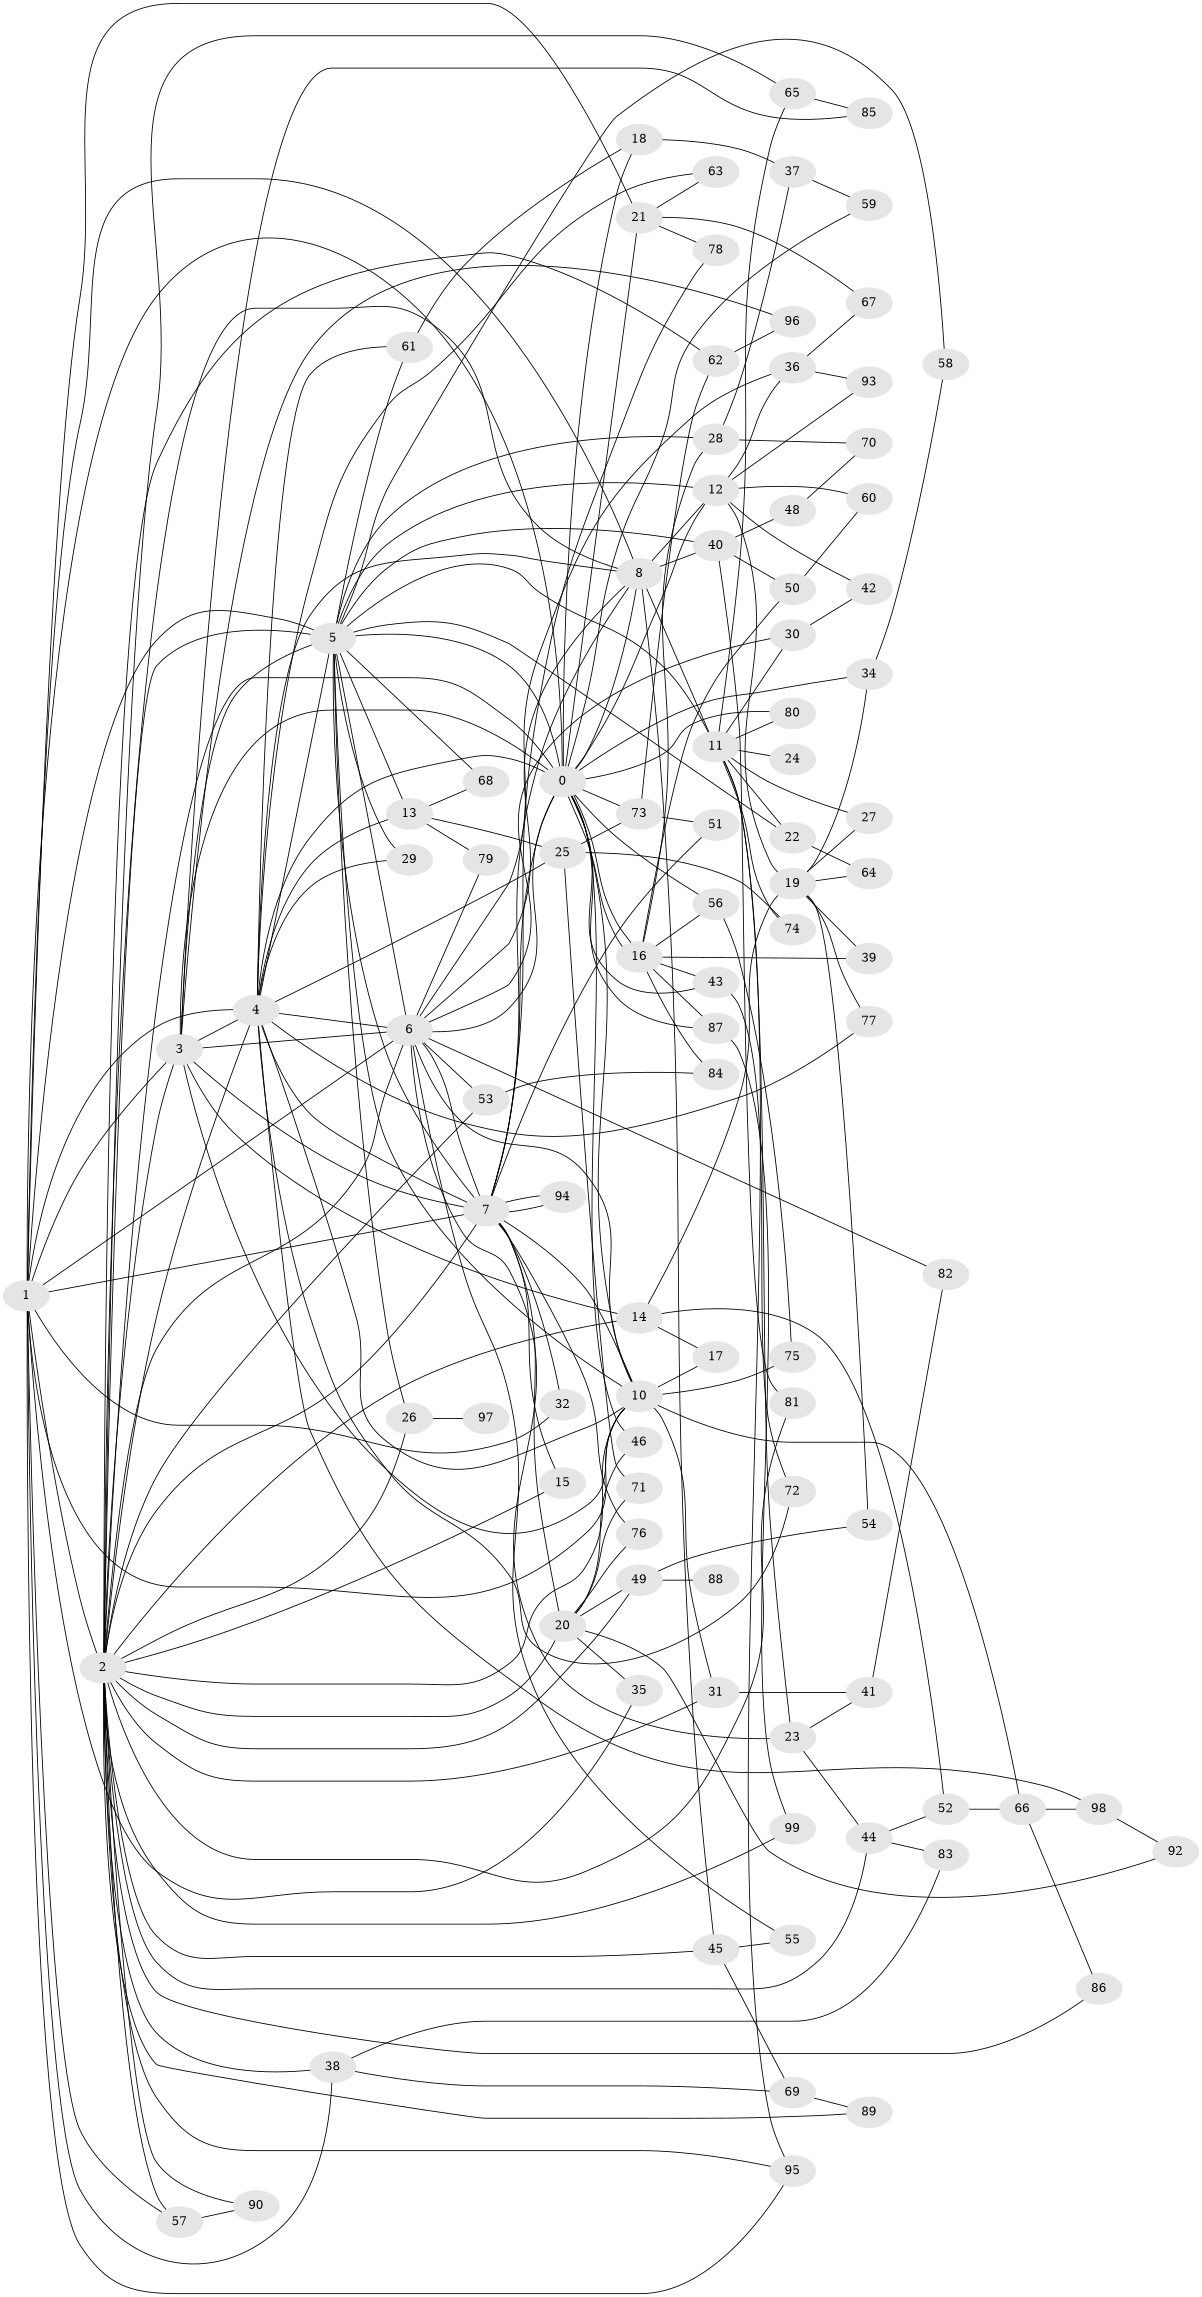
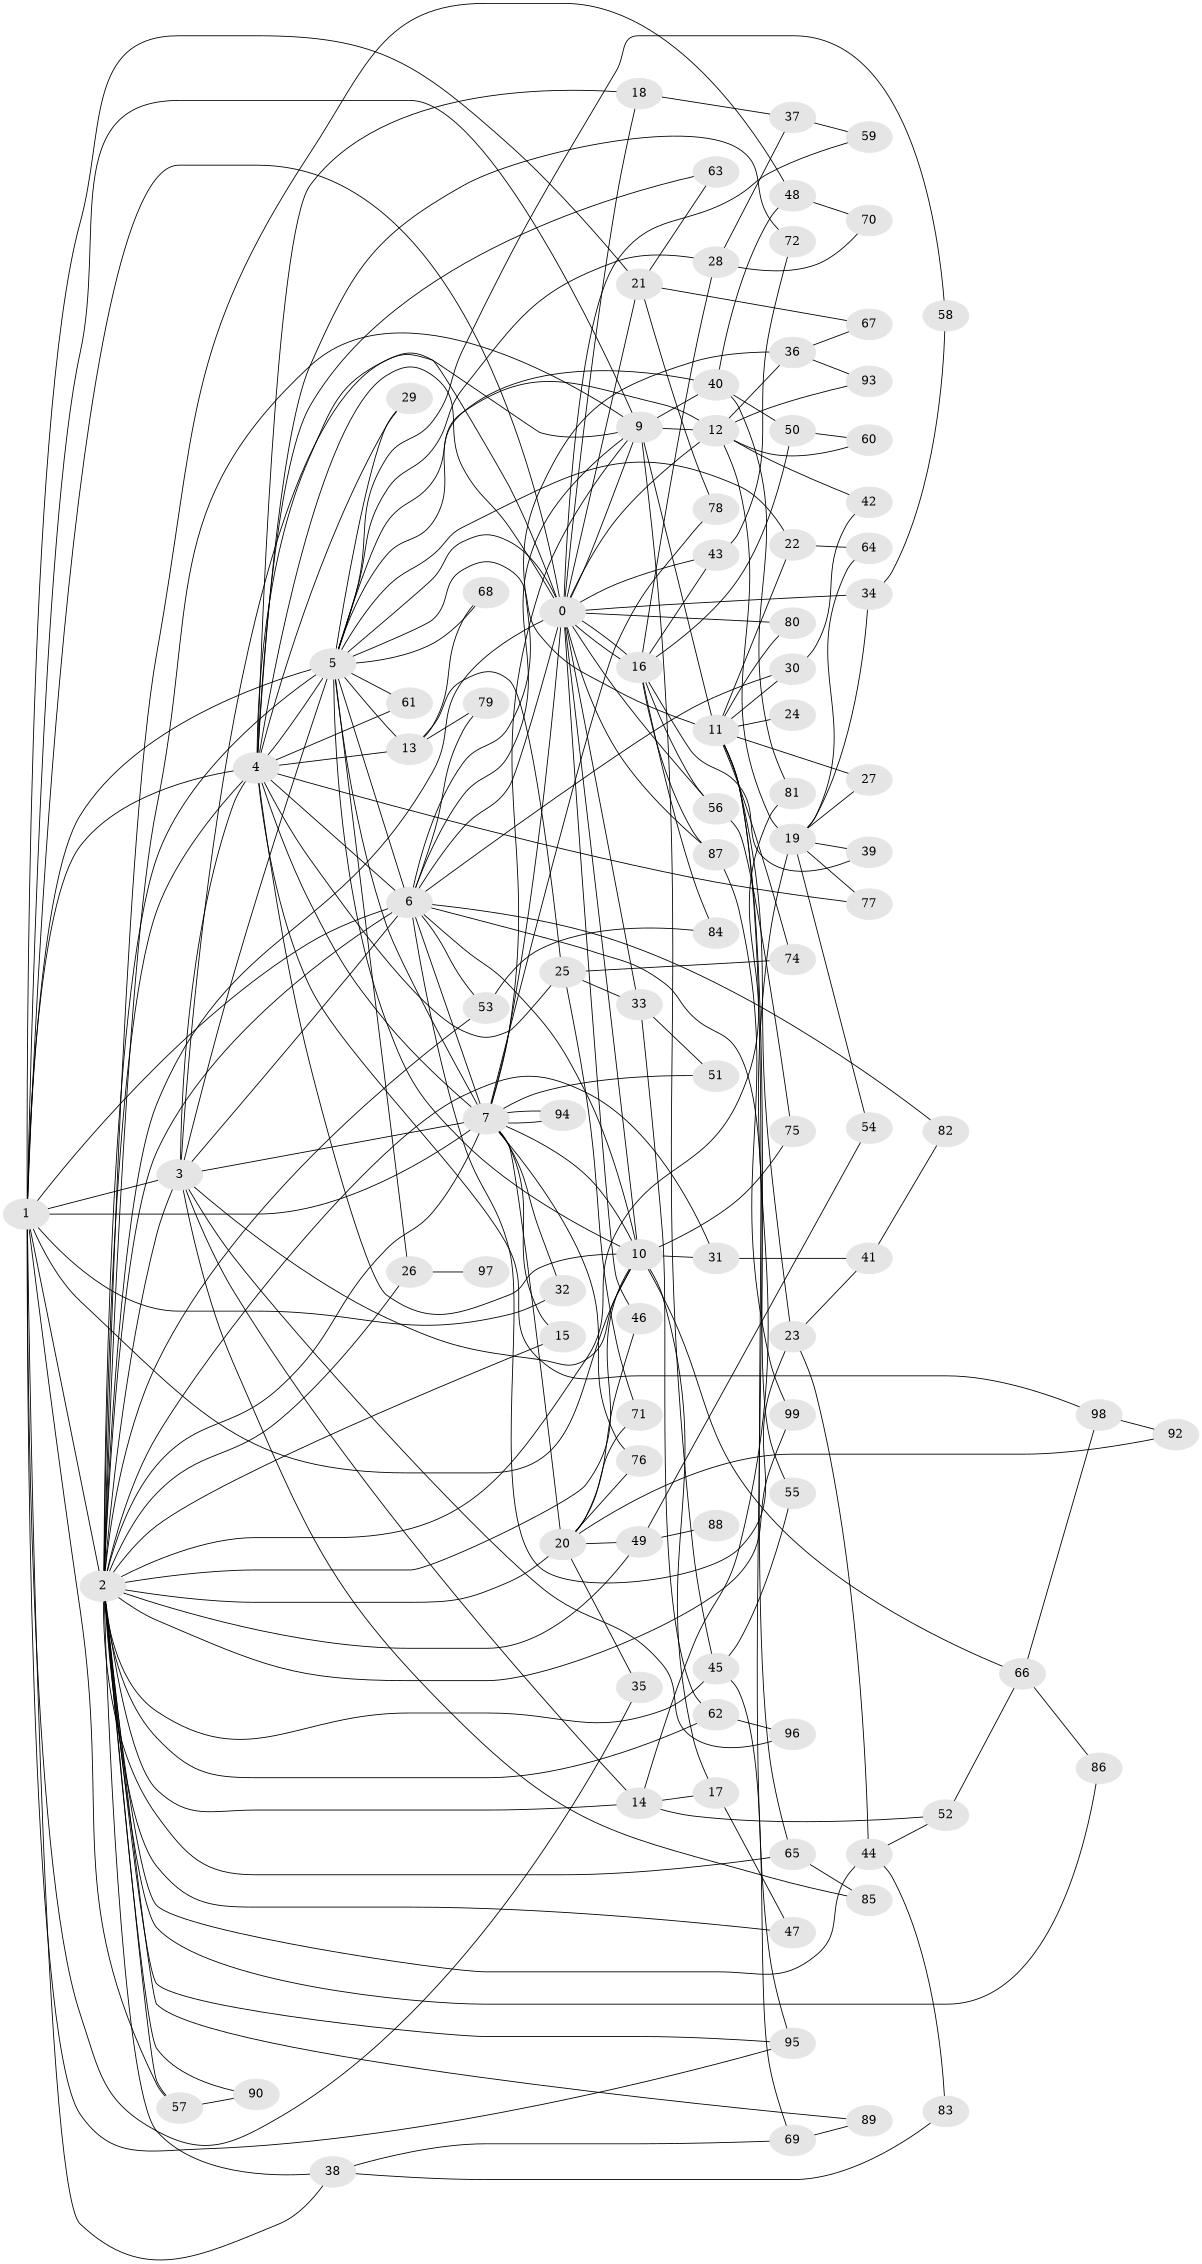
  graph {
    rankdir=LR
    node [color=gray90 style=filled]
    1
    2
    3
    4
    5
    6
    7
    n8 [label=0]
-   9 [label=8]
+   9
    10
    21
    32
    35
    38
    57
    95
    14
    15
    20
    26
    31
    44
    45
+   47
    48
    49
    53
    62
    65
    81
    86
    89
    90
    n34 [label=99]
    85
    96
    13
    18
    25
    29
    61
    63
    72
    77
    98
    11
    22
    28
    40
    58
    68
    12
    23
    30
    36
    55
    79
    82
    51
    76
    78
    94
    16
-   33 [label=73]
+   33
    34
    43
    46
    56
    59
    80
    87
    17
    66
    75
    67
    69
    83
    19
    52
    71
    92
    97
    41
    70
    54
    88
    84
    37
    74
    24
    27
    64
    50
    42
    93
    60
    39
    1 -- 2
    1 -- 3
    1 -- 4
    1 -- 5
    1 -- 6
    1 -- 7
    1 -- n8
    1 -- 9
    1 -- 10
    1 -- 21
    1 -- 32
    1 -- 35
    1 -- 38
    1 -- 57
    1 -- 95
    2 -- 3
    2 -- 4
    2 -- 5
    2 -- 6
    2 -- 7
    2 -- n8
    2 -- 9
    2 -- 10
    2 -- 38
    2 -- 57
    2 -- 95
    2 -- 14
    2 -- 15
    2 -- 20
    2 -- 26
    2 -- 31
    2 -- 44
    2 -- 45
+   2 -- 47
+   2 -- 48
    2 -- 49
    2 -- 53
    2 -- 62
    2 -- 65
    2 -- 81
    2 -- 86
    2 -- 89
    2 -- 90
    2 -- n34
    3 -- 4
    3 -- 5
    3 -- 6
    3 -- 7
    3 -- n8
    3 -- 10
    3 -- 14
    3 -- 85
    3 -- 96
    4 -- 5
    4 -- 6
    4 -- 7
    4 -- n8
    4 -- 9
    4 -- 10
    4 -- 13
-   61 -- 18
+   4 -- 18
    4 -- 25
    4 -- 29
    4 -- 61
    4 -- 63
    4 -- 72
    4 -- 77
    4 -- 98
    5 -- 6
    5 -- 7
    5 -- n8
    5 -- 10
    5 -- 26
    5 -- 13
    5 -- 29
    5 -- 61
    5 -- 11
    5 -- 22
    5 -- 28
    5 -- 40
    5 -- 58
    5 -- 68
    5 -- 12
    6 -- 7
    6 -- n8
    6 -- 9
    6 -- 10
    6 -- 53
    6 -- 23
    6 -- 30
    6 -- 36
    6 -- 55
    6 -- 79
    6 -- 82
    7 -- n8
    7 -- 9
    7 -- 10
    7 -- 32
    7 -- 15
    7 -- 20
    7 -- 51
    7 -- 76
    7 -- 78
    7 -- 94
    7 -- 94
    n8 -- 9
    n8 -- 10
    n8 -- 21
    n8 -- 18
    n8 -- 12
    n8 -- 16
    n8 -- 16
    n8 -- 33
    n8 -- 34
    n8 -- 43
    n8 -- 46
    n8 -- 56
    n8 -- 59
    n8 -- 80
    n8 -- 87
    9 -- 45
    9 -- 11
    9 -- 40
    9 -- 12
    10 -- 31
    10 -- 17
    10 -- 66
    10 -- 75
    21 -- 63
    21 -- 78
    21 -- 67
    38 -- 69
    38 -- 83
    57 -- 90
    14 -- 17
    14 -- 19
    14 -- 52
    20 -- 35
    20 -- 49
    20 -- 76
    20 -- 46
    20 -- 71
    20 -- 92
    26 -- 97
    31 -- 41
    44 -- 83
    44 -- 52
    45 -- 55
    45 -- 69
    48 -- 70
    49 -- 54
    49 -- 88
    53 -- 84
    62 -- 96
    65 -- 85
    13 -- 25
    13 -- 68
    13 -- 79
    18 -- 37
    25 -- 33
    25 -- 71
    25 -- 74
    98 -- 92
    11 -- 95
    11 -- 65
    11 -- 22
    11 -- 23
    11 -- 30
    11 -- 80
    11 -- 74
    11 -- 24
    11 -- 27
    22 -- 64
    28 -- 70
    28 -- 37
    40 -- 48
    40 -- 81
    40 -- 50
    12 -- 36
    12 -- 19
    12 -- 42
    12 -- 93
    12 -- 60
    23 -- 44
    23 -- 41
    30 -- 42
    36 -- 67
    36 -- 93
    16 -- 28
    16 -- 43
    16 -- 56
    16 -- 87
    16 -- 84
    16 -- 50
    16 -- 39
    33 -- 62
    33 -- 51
    34 -- 58
    43 -- 72
    56 -- 75
    87 -- n34
+   17 -- 47
    66 -- 86
    66 -- 98
    69 -- 89
    19 -- 77
    19 -- 34
    19 -- 54
    19 -- 27
    19 -- 64
    19 -- 39
    52 -- 66
    41 -- 82
    37 -- 59
    50 -- 60
  }
